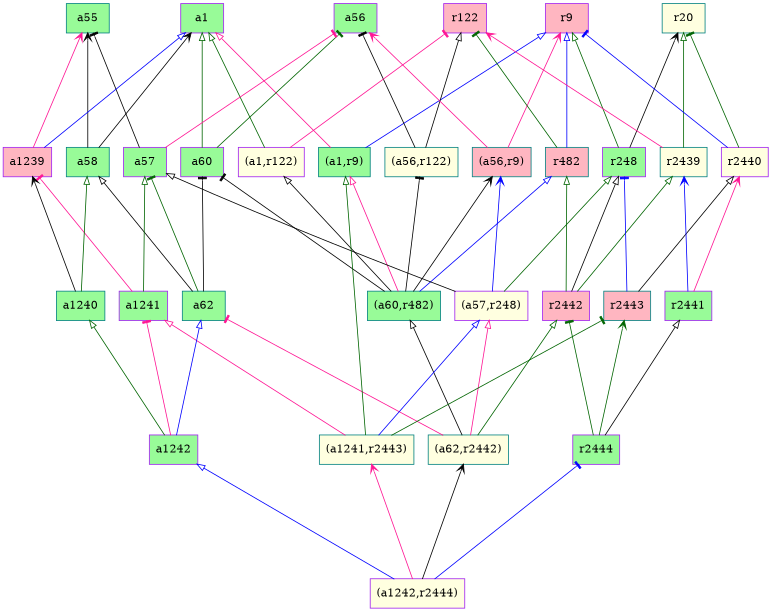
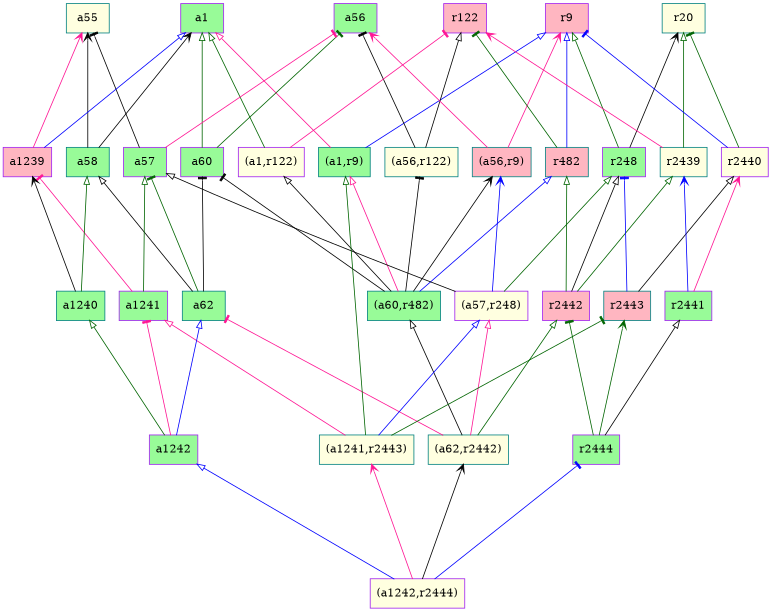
  digraph {
    rankdir=BT
    ranksep=2.0
    node [color=purple fillcolor=palegreen shape=record style=filled]
    edge [arrowhead=onormal color=black]
    n1 [color=teal label="{(a1,r9)}"]
    n2 [fillcolor=lightpink label="{r9}"]
    n3 [label="{a1}"]
    n4 [color=teal fillcolor=lightyellow label="{(a62,r2442)}"]
    n5 [color=teal label="{(a60,r482)}"]
    n6 [color=teal label="{a62}"]
    n7 [fillcolor=lightyellow label="{(a57,r248)}"]
    n8 [fillcolor=lightpink label="{r2442}"]
    n9 [color=teal fillcolor=lightyellow label="{(a56,r122)}"]
    n10 [label="{a60}"]
    n11 [color=teal fillcolor=lightpink label="{(a56,r9)}"]
    n12 [color=teal fillcolor=lightpink label="{r482}"]
    n13 [fillcolor=lightyellow label="{(a1,r122)}"]
    n14 [color=teal label="{a58}"]
    n15 [label="{a57}"]
    n16 [label="{r248}"]
    n17 [color=teal fillcolor=lightyellow label="{r2439}"]
-   n18 [color=teal label="{a55}"]
+   n18 [color=teal fillcolor=lightyellow label="{a55}"]
    n19 [color=teal fillcolor=lightyellow label="{(a1241,r2443)}"]
    n20 [color=teal fillcolor=lightpink label="{r2443}"]
    n21 [label="{a1241}"]
    n22 [fillcolor=lightyellow label="{r2440}"]
    n23 [fillcolor=lightpink label="{a1239}"]
    n24 [label="{a56}"]
    n25 [fillcolor=lightpink label="{r122}"]
    n26 [color=teal fillcolor=lightyellow label="{r20}"]
    n27 [label="{a1242}"]
    n28 [color=teal label="{a1240}"]
    n29 [label="{r2441}"]
    n30 [fillcolor=lightyellow label="{(a1242,r2444)}"]
    n31 [label="{r2444}"]
    n1 -> n2 [color=blue]
    n1 -> n3 [color=deeppink]
    n4 -> n5
    n4 -> n6 [arrowhead=tee color=deeppink]
    n4 -> n7 [color=deeppink]
    n4 -> n8 [color=darkgreen]
    n5 -> n1 [color=deeppink]
    n5 -> n9 [arrowhead=tee]
    n5 -> n10 [arrowhead=tee]
    n5 -> n11 [arrowhead=vee]
    n5 -> n12 [color=blue]
    n5 -> n13
    n6 -> n10 [arrowhead=tee]
    n6 -> n14
    n6 -> n15 [arrowhead=tee color=darkgreen]
    n7 -> n11 [arrowhead=vee color=blue]
    n7 -> n15
    n7 -> n16 [color=darkgreen]
    n8 -> n12 [color=darkgreen]
    n8 -> n16
    n8 -> n17 [color=darkgreen]
    n9 -> n24 [arrowhead=tee]
    n9 -> n25
    n10 -> n3 [color=darkgreen]
    n10 -> n24 [arrowhead=tee color=darkgreen]
    n11 -> n2 [arrowhead=vee color=deeppink]
    n11 -> n24 [arrowhead=vee color=deeppink]
    n12 -> n2 [color=blue]
    n12 -> n25 [arrowhead=tee color=darkgreen]
    n13 -> n3 [color=darkgreen]
    n13 -> n25 [arrowhead=tee color=deeppink]
    n14 -> n3 [arrowhead=vee]
    n14 -> n18 [arrowhead=vee]
    n15 -> n18 [arrowhead=tee]
    n15 -> n24 [arrowhead=tee color=deeppink]
    n16 -> n2 [color=darkgreen]
    n16 -> n26 [arrowhead=vee]
    n17 -> n25 [arrowhead=vee color=deeppink]
    n17 -> n26 [color=darkgreen]
    n19 -> n1 [color=darkgreen]
    n19 -> n7 [color=blue]
    n19 -> n20 [arrowhead=tee color=darkgreen]
    n19 -> n21 [color=deeppink]
    n20 -> n16 [arrowhead=tee color=blue]
    n20 -> n22
    n21 -> n15 [color=darkgreen]
    n21 -> n23 [arrowhead=tee color=deeppink]
    n22 -> n2 [arrowhead=tee color=blue]
    n22 -> n26 [arrowhead=tee color=darkgreen]
    n23 -> n3 [color=blue]
    n23 -> n18 [arrowhead=vee color=deeppink]
    n27 -> n6 [color=blue]
    n27 -> n21 [arrowhead=tee color=deeppink]
    n27 -> n28 [color=darkgreen]
    n28 -> n14 [color=darkgreen]
    n28 -> n23 [arrowhead=vee]
    n29 -> n17 [arrowhead=vee color=blue]
    n29 -> n22 [arrowhead=vee color=deeppink]
    n30 -> n4 [arrowhead=vee]
    n30 -> n19 [arrowhead=vee color=deeppink]
    n30 -> n27 [color=blue]
    n30 -> n31 [arrowhead=tee color=blue]
    n31 -> n8 [arrowhead=tee color=darkgreen]
    n31 -> n20 [arrowhead=vee color=darkgreen]
    n31 -> n29
  }
